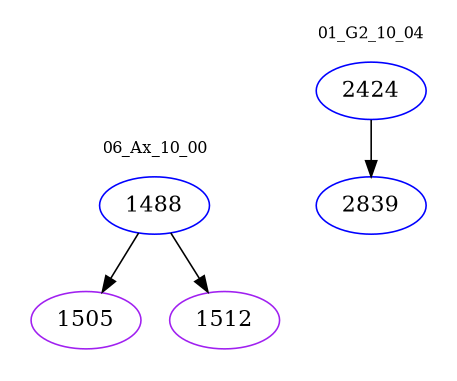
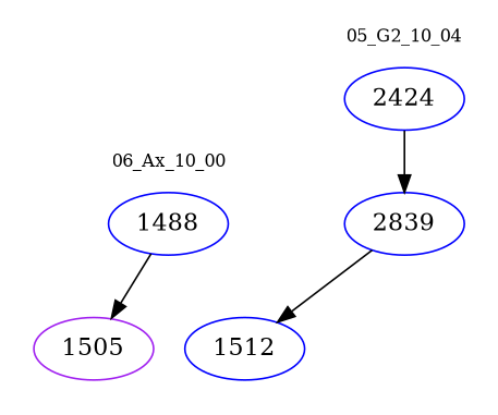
  digraph {
    node [color=blue]
    edge [color=black]
    n1 [label=1488]
    n2 [color=purple label=1505]
-   n3 [color=purple label=1512]
+   n3 [label=1512]
    n4 [label=2424]
    n5 [label=2839]
    subgraph cluster_1 {
      color=white
      fontsize=10
      label="06_Ax_10_00"
      n1
      n2
      n3
    }
    subgraph cluster_2 {
      color=white
      fontsize=10
-     label="01_G2_10_04"
+     label="05_G2_10_04"
      n4
      n5
    }
    n1 -> n2
-   n1 -> n3
+   n5 -> n3
    n4 -> n5
  }
